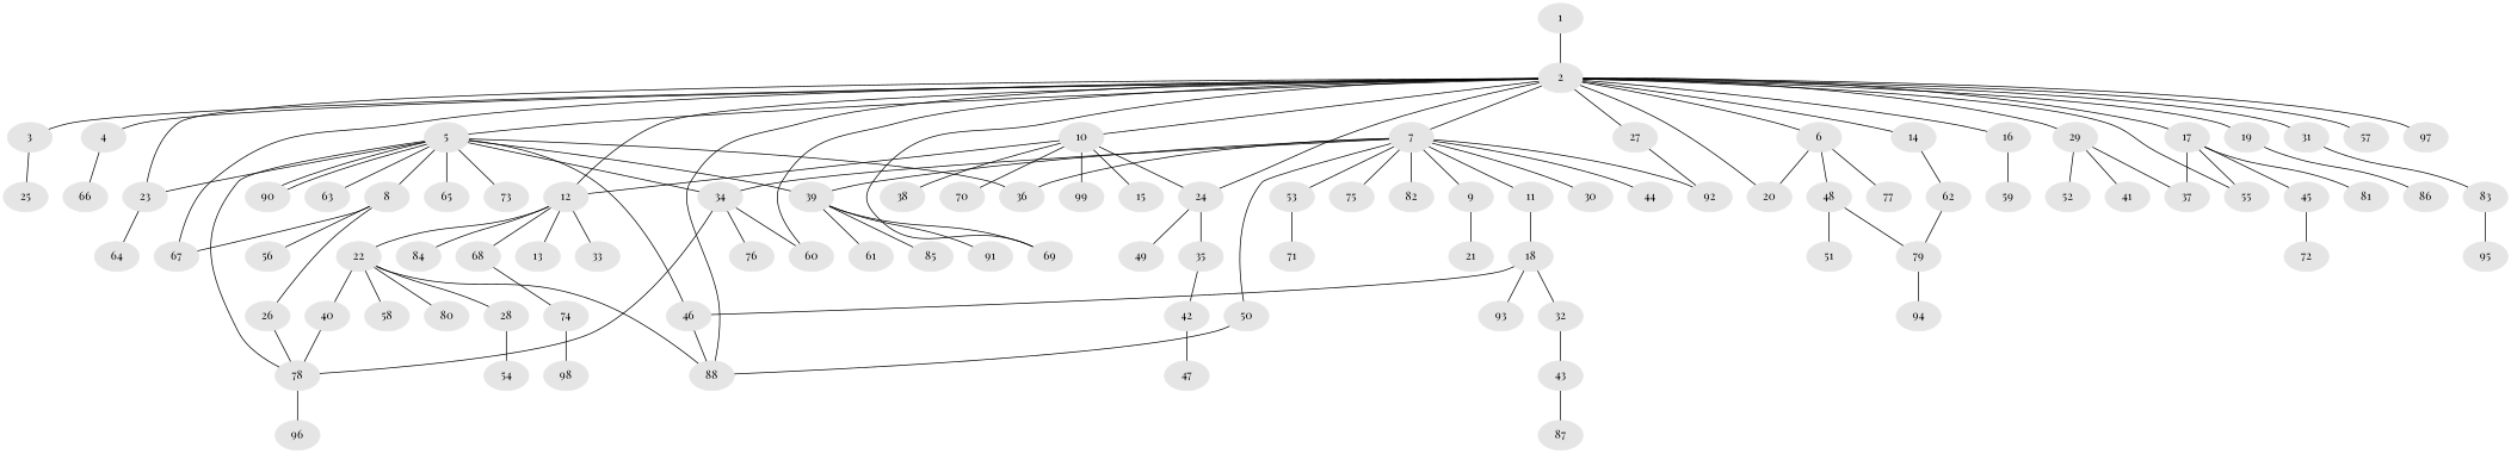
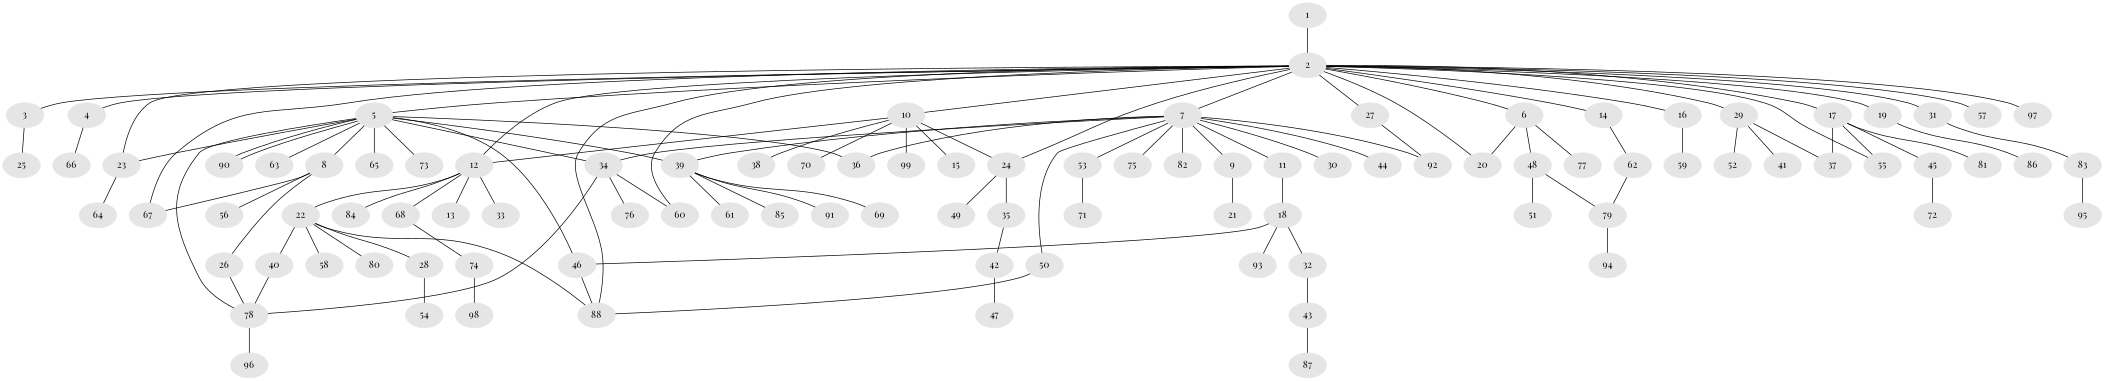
  graph {
    fontname="Playfair Display"
    node [color=gray90 fontname="Playfair Display" style=filled]
    edge [fontname="Playfair Display"]
    1
    2
    3
    4
    5
    6
    7
    10
    12
    14
    16
    17
    19
    20
    23
    24
    27
    29
    31
    55
    57
    60
    67
    69
    88
    97
    25
    66
    8
    34
    36
    39
    46
    63
    65
    73
    78
    90
    48
    77
    9
    11
    30
    44
    50
    53
    75
    82
    92
    15
    38
    70
    n53 [label=99]
    13
    22
    33
    68
    84
    62
    59
    37
    45
    81
    86
    64
    35
    49
    41
    52
    83
    26
    56
    76
    61
    85
    91
    96
    51
    79
    21
    18
    71
    32
    93
    28
    40
    58
    80
    74
    72
    43
    54
    42
    95
    87
    47
    94
    98
    1 -- 2
    2 -- 3
    2 -- 4
    2 -- 5
    2 -- 6
    2 -- 7
    2 -- 10
    2 -- 12
    2 -- 14
    2 -- 16
    2 -- 17
    2 -- 19
    2 -- 20
    2 -- 23
    2 -- 24
    2 -- 27
    2 -- 29
    2 -- 31
    2 -- 55
    2 -- 57
    2 -- 60
    2 -- 67
-   2 -- 69
    2 -- 88
    2 -- 97
    3 -- 25
    4 -- 66
    5 -- 23
    5 -- 8
    5 -- 34
    5 -- 36
    5 -- 39
    5 -- 46
    5 -- 63
    5 -- 65
    5 -- 73
    5 -- 78
    5 -- 90
    5 -- 90
    6 -- 20
    6 -- 48
    6 -- 77
    7 -- 34
    7 -- 36
    7 -- 39
    7 -- 9
    7 -- 11
    7 -- 30
    7 -- 44
    7 -- 50
    7 -- 53
    7 -- 75
    7 -- 82
    7 -- 92
    10 -- 12
    10 -- 24
    10 -- 15
    10 -- 38
    10 -- 70
    10 -- n53
    12 -- 13
    12 -- 22
    12 -- 33
    12 -- 68
    12 -- 84
    14 -- 62
    16 -- 59
    17 -- 55
    17 -- 37
    17 -- 45
    17 -- 81
    19 -- 86
    23 -- 64
    24 -- 35
    24 -- 49
    27 -- 92
    29 -- 37
    29 -- 41
    29 -- 52
    31 -- 83
    8 -- 67
    8 -- 26
    8 -- 56
    34 -- 60
    34 -- 78
    34 -- 76
    39 -- 69
    39 -- 61
    39 -- 85
    39 -- 91
    46 -- 88
    78 -- 96
    48 -- 51
    48 -- 79
    9 -- 21
    11 -- 18
    50 -- 88
    53 -- 71
    22 -- 88
    22 -- 28
    22 -- 40
    22 -- 58
    22 -- 80
    68 -- 74
    62 -- 79
    45 -- 72
    35 -- 42
    83 -- 95
    26 -- 78
    79 -- 94
    18 -- 46
    18 -- 32
    18 -- 93
    32 -- 43
    28 -- 54
    40 -- 78
    74 -- 98
    43 -- 87
    42 -- 47
  }
